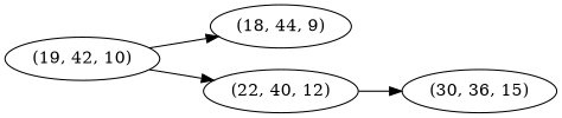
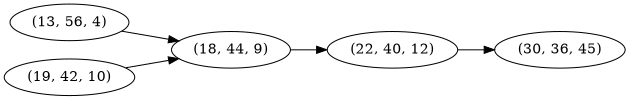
  digraph {
    rankdir=LR
+   "(13, 56, 4)"
    "(18, 44, 9)"
    "(19, 42, 10)"
    "(22, 40, 12)"
-   "(30, 36, 15)"
+   "(30, 36, 15)" [label="(30, 36, 45)"]
+   "(13, 56, 4)" -> "(18, 44, 9)"
    "(19, 42, 10)" -> "(18, 44, 9)"
-   "(19, 42, 10)" -> "(22, 40, 12)"
+   "(18, 44, 9)" -> "(22, 40, 12)"
    "(22, 40, 12)" -> "(30, 36, 15)"
  }
